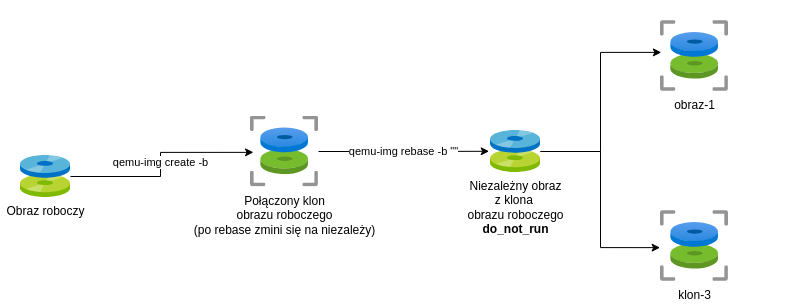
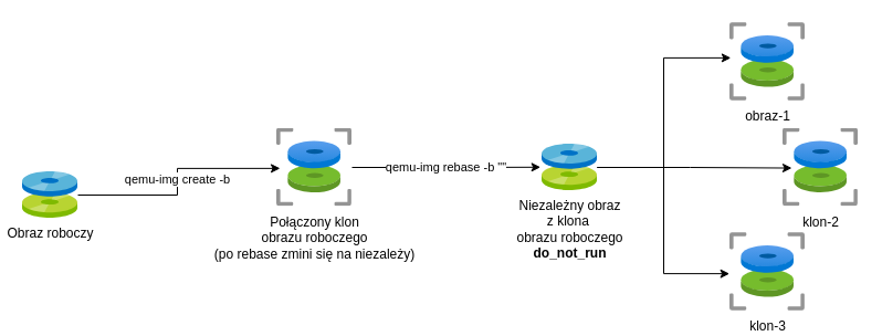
  <mxCell id="0" />
  <mxCell id="1" parent="0" />
  <mxCell id="2" value="Niezależny obraz&lt;div&gt;z klona&amp;nbsp;&lt;/div&gt;&lt;div&gt;obrazu roboczego&lt;/div&gt;&lt;div&gt;&lt;b&gt;do_not_run&lt;/b&gt;&lt;/div&gt;" style="image;sketch=0;aspect=fixed;html=1;points=[];align=center;fontSize=12;image=img/lib/mscae/Discs.svg;" vertex="1" parent="1"><mxGeometry x="490" y="130" width="50" height="42" as="geometry" /></mxCell>
  <mxCell id="3" value="obraz-1" style="image;aspect=fixed;html=1;points=[];align=center;fontSize=12;image=img/lib/azure2/compute/Disks_Snapshots.svg;" vertex="1" parent="1"><mxGeometry x="660" y="20" width="68" height="71" as="geometry" /></mxCell>
+ <mxCell id="4" value="klon-2" style="image;aspect=fixed;html=1;points=[];align=center;fontSize=12;image=img/lib/azure2/compute/Disks_Snapshots.svg;" vertex="1" parent="1"><mxGeometry x="708" y="115.5" width="68" height="71" as="geometry" /></mxCell>
  <mxCell id="5" value="klon-3" style="image;aspect=fixed;html=1;points=[];align=center;fontSize=12;image=img/lib/azure2/compute/Disks_Snapshots.svg;" vertex="1" parent="1"><mxGeometry x="660" y="210" width="68" height="71" as="geometry" /></mxCell>
  <mxCell id="6" style="edgeStyle=orthogonalEdgeStyle;rounded=0;orthogonalLoop=1;jettySize=auto;html=1;entryX=0.012;entryY=0.449;entryDx=0;entryDy=0;entryPerimeter=0;" edge="1" parent="1" source="2" target="3"><mxGeometry relative="1" as="geometry" /></mxCell>
+ <mxCell id="7" style="edgeStyle=orthogonalEdgeStyle;rounded=0;orthogonalLoop=1;jettySize=auto;html=1;entryX=0.117;entryY=0.508;entryDx=0;entryDy=0;entryPerimeter=0;" edge="1" parent="1" source="2" target="4"><mxGeometry relative="1" as="geometry" /></mxCell>
  <mxCell id="8" style="edgeStyle=orthogonalEdgeStyle;rounded=0;orthogonalLoop=1;jettySize=auto;html=1;entryX=-0.006;entryY=0.523;entryDx=0;entryDy=0;entryPerimeter=0;" edge="1" parent="1" source="2" target="5"><mxGeometry relative="1" as="geometry" /></mxCell>
  <mxCell id="9" value="Obraz roboczy" style="image;sketch=0;aspect=fixed;html=1;points=[];align=center;fontSize=12;image=img/lib/mscae/Discs.svg;" vertex="1" parent="1"><mxGeometry x="20" y="155" width="50" height="42" as="geometry" /></mxCell>
  <mxCell id="10" value="Połączony klon&lt;div&gt;obrazu roboczego&lt;/div&gt;&lt;div&gt;(po rebase zmini się na niezależy)&lt;/div&gt;" style="image;aspect=fixed;html=1;points=[];align=center;fontSize=12;image=img/lib/azure2/compute/Disks_Snapshots.svg;" vertex="1" parent="1"><mxGeometry x="250" y="115.5" width="68" height="71" as="geometry" /></mxCell>
  <mxCell id="11" value="qemu-img create -b" style="edgeStyle=orthogonalEdgeStyle;rounded=0;orthogonalLoop=1;jettySize=auto;html=1;entryX=0.044;entryY=0.512;entryDx=0;entryDy=0;entryPerimeter=0;" edge="1" parent="1" source="9" target="10"><mxGeometry relative="1" as="geometry" /></mxCell>
  <mxCell id="12" value="qemu-img rebase -b &quot;&quot;" style="edgeStyle=orthogonalEdgeStyle;rounded=0;orthogonalLoop=1;jettySize=auto;html=1;entryX=-0.027;entryY=0.495;entryDx=0;entryDy=0;entryPerimeter=0;" edge="1" parent="1" source="10" target="2"><mxGeometry relative="1" as="geometry" /></mxCell>
